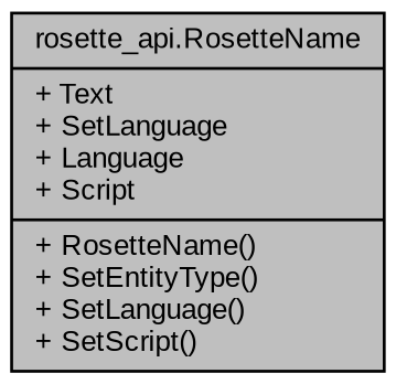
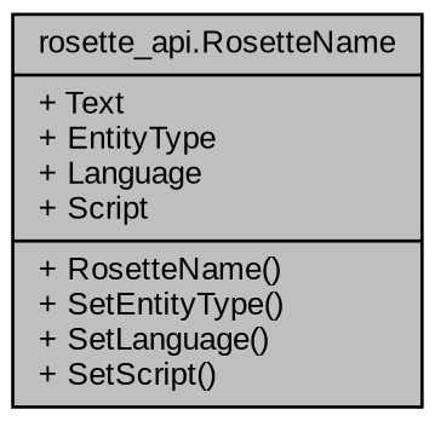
  digraph {
    fontname="Liberation Sans"
-   n1 [color=black fillcolor=grey75 fontcolor=black fontname="Liberation Sans" fontsize=10 height=0.2 label="{rosette_api.RosetteName\n|+ Text\l+ SetLanguage\l+ Language\l+ Script\l|+ RosetteName()\l+ SetEntityType()\l+ SetLanguage()\l+ SetScript()\l}" shape=record style=filled width=0.4]
+   n1 [color=black fillcolor=grey75 fontcolor=black fontname="Liberation Sans" fontsize=10 height=0.2 label="{rosette_api.RosetteName\n|+ Text\l+ EntityType\l+ Language\l+ Script\l|+ RosetteName()\l+ SetEntityType()\l+ SetLanguage()\l+ SetScript()\l}" shape=record style=filled width=0.4]
  }
